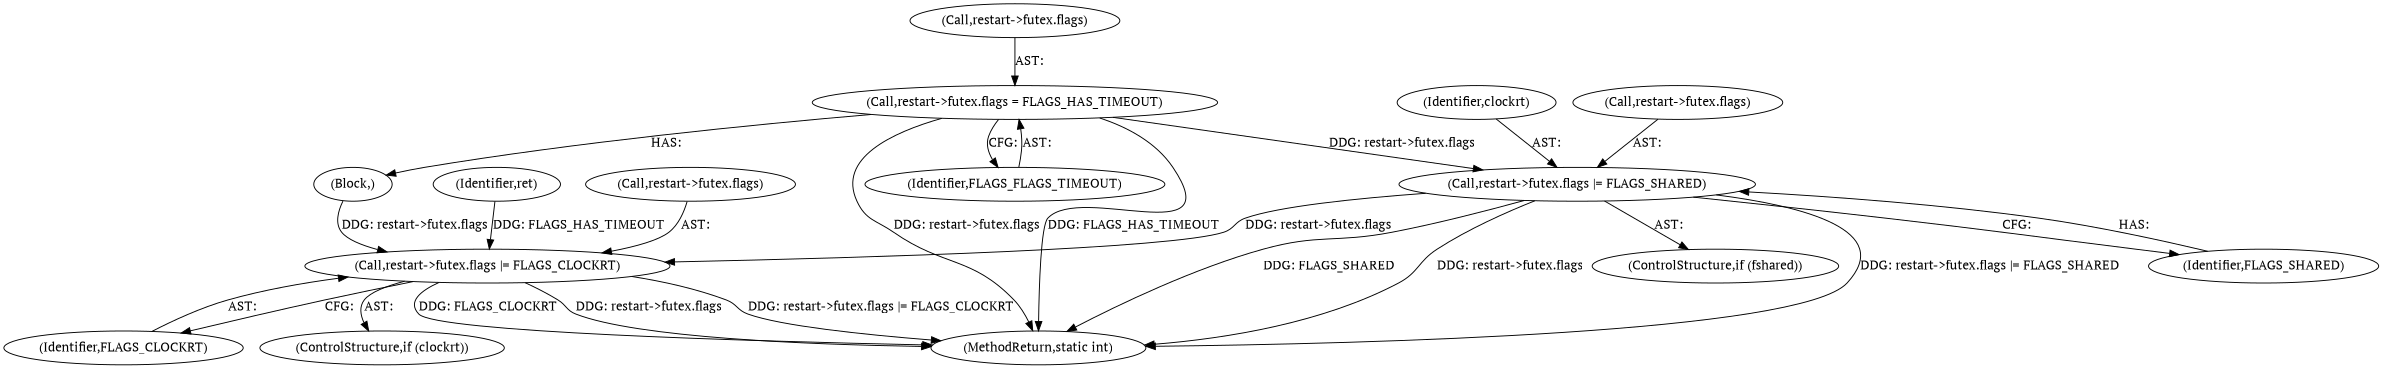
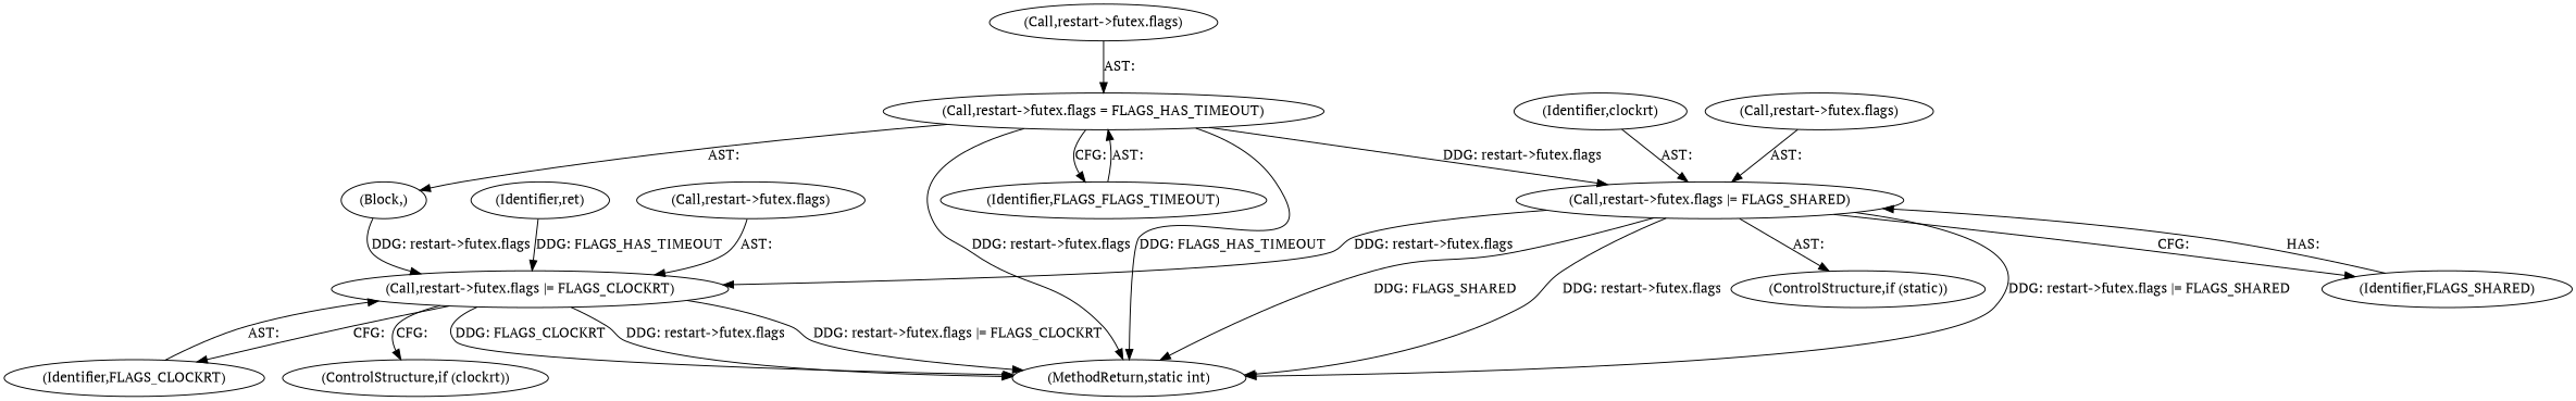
  digraph {
    fontname="PT Serif"
    node [fontname="PT Serif"]
    edge [fontname="PT Serif"]
    n1 [label="(Call,restart->futex.flags = FLAGS_HAS_TIMEOUT)"]
    n2 [label="(Call,restart->futex.flags |= FLAGS_SHARED)"]
    n3 [label="(Block,)"]
    n4 [label="(MethodReturn,static int)"]
    n5 [label="(Identifier,FLAGS_FLAGS_TIMEOUT)"]
    n6 [label="(Call,restart->futex.flags |= FLAGS_CLOCKRT)"]
-   n7 [label="(ControlStructure,if (fshared))"]
+   n7 [label="(ControlStructure,if (static))"]
    n8 [label="(Identifier,FLAGS_SHARED)"]
    n9 [label="(Identifier,FLAGS_CLOCKRT)"]
    n10 [label="(ControlStructure,if (clockrt))"]
    n11 [label="(Identifier,ret)"]
    n12 [label="(Identifier,clockrt)"]
    n13 [label="(Call,restart->futex.flags)"]
    n14 [label="(Call,restart->futex.flags)"]
    n15 [label="(Call,restart->futex.flags)"]
    n1 -> n2 [label="DDG: restart->futex.flags"]
-   n1 -> n3 [label="HAS: "]
+   n1 -> n3 [label="AST: "]
    n1 -> n4 [label="DDG: FLAGS_HAS_TIMEOUT"]
    n1 -> n4 [label="DDG: restart->futex.flags"]
    n1 -> n5 [label="CFG: "]
    n2 -> n4 [label="DDG: restart->futex.flags"]
    n2 -> n4 [label="DDG: restart->futex.flags |= FLAGS_SHARED"]
    n2 -> n4 [label="DDG: FLAGS_SHARED"]
    n2 -> n6 [label="DDG: restart->futex.flags"]
    n2 -> n7 [label="AST: "]
    n2 -> n8 [label="CFG: "]
    n3 -> n6 [label="DDG: restart->futex.flags"]
    n5 -> n1 [label="AST: "]
    n6 -> n4 [label="DDG: restart->futex.flags |= FLAGS_CLOCKRT"]
    n6 -> n4 [label="DDG: FLAGS_CLOCKRT"]
    n6 -> n4 [label="DDG: restart->futex.flags"]
    n6 -> n9 [label="CFG: "]
-   n6 -> n10 [label="AST: "]
+   n6 -> n10 [label="CFG: "]
    n8 -> n2 [label="HAS: "]
    n9 -> n6 [label="AST: "]
    n11 -> n6 [label="DDG: FLAGS_HAS_TIMEOUT"]
    n12 -> n2 [label="AST: "]
    n13 -> n6 [label="AST: "]
    n14 -> n2 [label="AST: "]
    n15 -> n1 [label="AST: "]
  }
